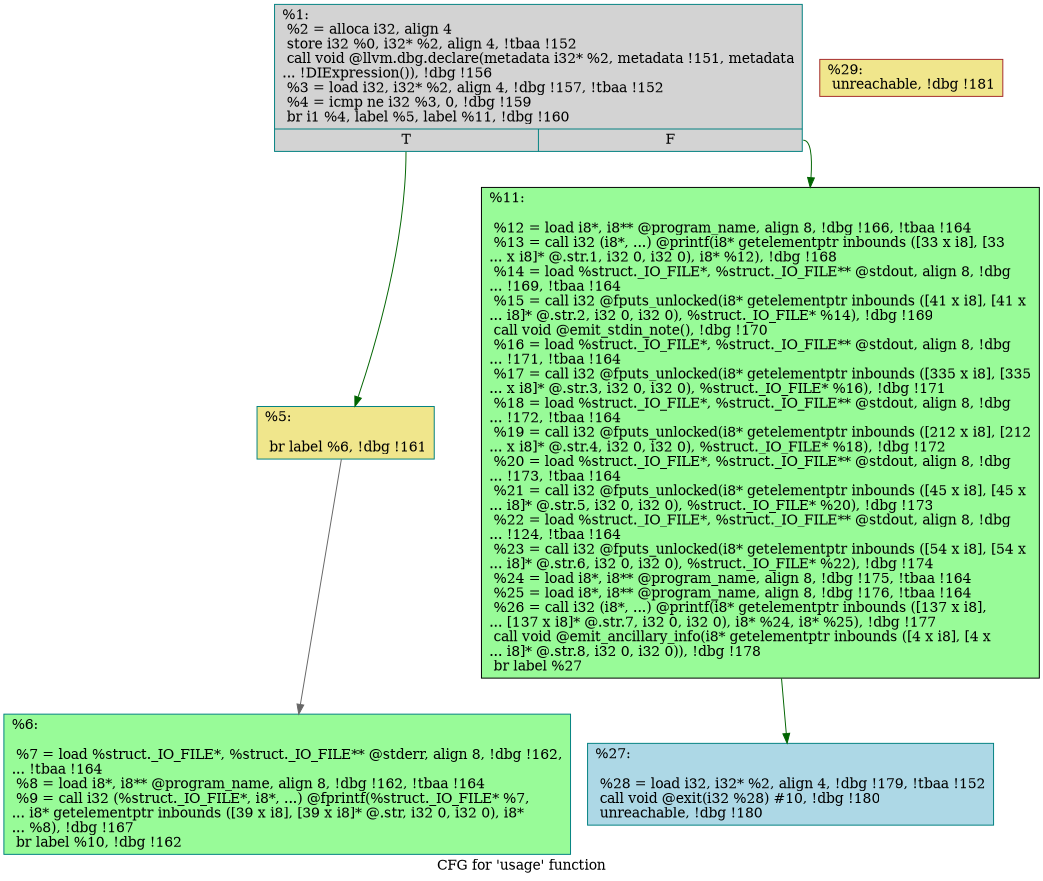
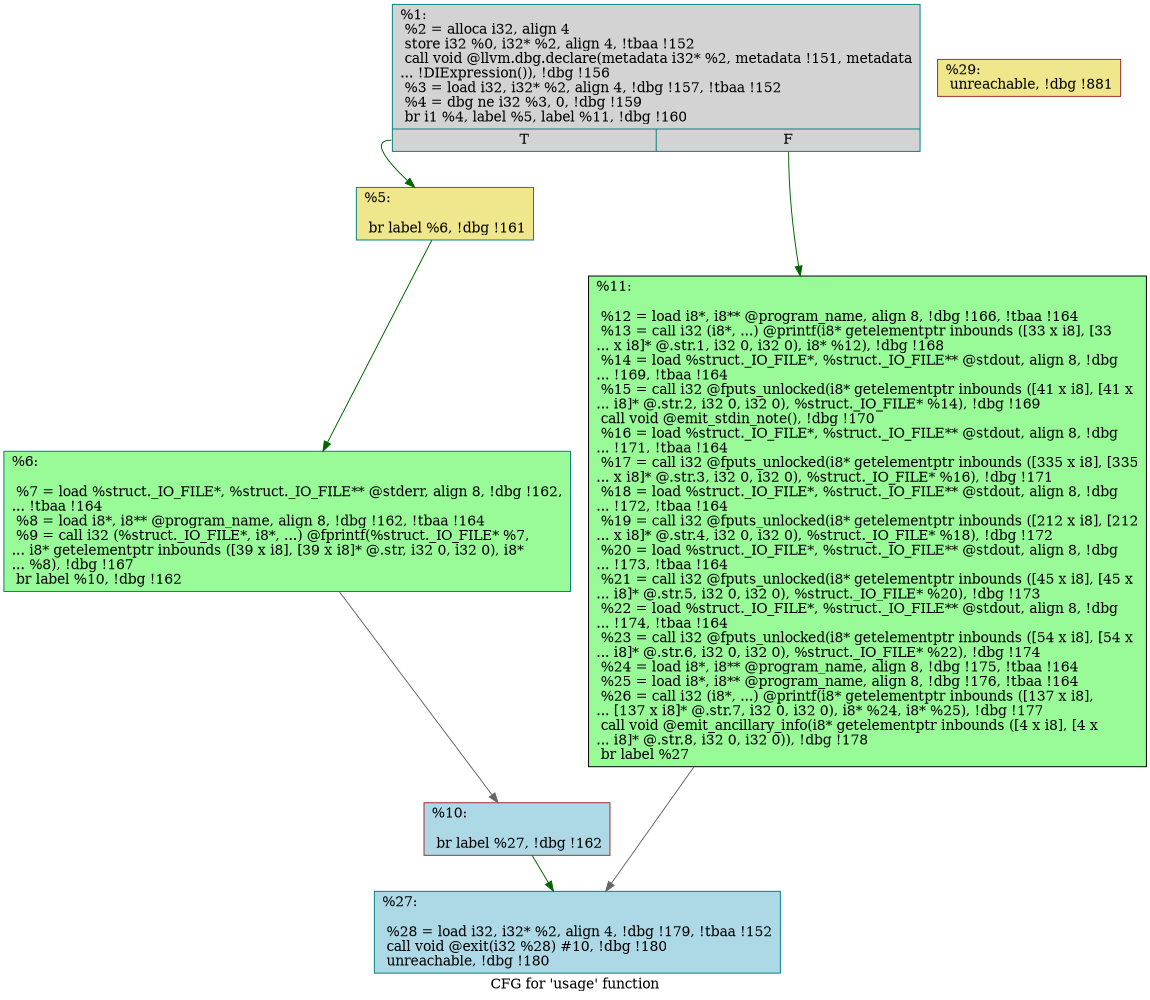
  digraph {
    label="CFG for 'usage' function"
    node [color=teal fillcolor=khaki shape=record style=filled]
    edge [color=darkgreen]
-   n1 [fillcolor=lightgrey label="{%1:\l  %2 = alloca i32, align 4\l  store i32 %0, i32* %2, align 4, !tbaa !152\l  call void @llvm.dbg.declare(metadata i32* %2, metadata !151, metadata\l... !DIExpression()), !dbg !156\l  %3 = load i32, i32* %2, align 4, !dbg !157, !tbaa !152\l  %4 = icmp ne i32 %3, 0, !dbg !159\l  br i1 %4, label %5, label %11, !dbg !160\l|{<s0>T|<s1>F}}"]
+   n1 [fillcolor=lightgrey label="{%1:\l  %2 = alloca i32, align 4\l  store i32 %0, i32* %2, align 4, !tbaa !152\l  call void @llvm.dbg.declare(metadata i32* %2, metadata !151, metadata\l... !DIExpression()), !dbg !156\l  %3 = load i32, i32* %2, align 4, !dbg !157, !tbaa !152\l  %4 = dbg ne i32 %3, 0, !dbg !159\l  br i1 %4, label %5, label %11, !dbg !160\l|{<s0>T|<s1>F}}"]
    n2 [label="{%5:\l\l  br label %6, !dbg !161\l}"]
-   n3 [color=black fillcolor=palegreen label="{%11:\l\l  %12 = load i8*, i8** @program_name, align 8, !dbg !166, !tbaa !164\l  %13 = call i32 (i8*, ...) @printf(i8* getelementptr inbounds ([33 x i8], [33\l... x i8]* @.str.1, i32 0, i32 0), i8* %12), !dbg !168\l  %14 = load %struct._IO_FILE*, %struct._IO_FILE** @stdout, align 8, !dbg\l... !169, !tbaa !164\l  %15 = call i32 @fputs_unlocked(i8* getelementptr inbounds ([41 x i8], [41 x\l... i8]* @.str.2, i32 0, i32 0), %struct._IO_FILE* %14), !dbg !169\l  call void @emit_stdin_note(), !dbg !170\l  %16 = load %struct._IO_FILE*, %struct._IO_FILE** @stdout, align 8, !dbg\l... !171, !tbaa !164\l  %17 = call i32 @fputs_unlocked(i8* getelementptr inbounds ([335 x i8], [335\l... x i8]* @.str.3, i32 0, i32 0), %struct._IO_FILE* %16), !dbg !171\l  %18 = load %struct._IO_FILE*, %struct._IO_FILE** @stdout, align 8, !dbg\l... !172, !tbaa !164\l  %19 = call i32 @fputs_unlocked(i8* getelementptr inbounds ([212 x i8], [212\l... x i8]* @.str.4, i32 0, i32 0), %struct._IO_FILE* %18), !dbg !172\l  %20 = load %struct._IO_FILE*, %struct._IO_FILE** @stdout, align 8, !dbg\l... !173, !tbaa !164\l  %21 = call i32 @fputs_unlocked(i8* getelementptr inbounds ([45 x i8], [45 x\l... i8]* @.str.5, i32 0, i32 0), %struct._IO_FILE* %20), !dbg !173\l  %22 = load %struct._IO_FILE*, %struct._IO_FILE** @stdout, align 8, !dbg\l... !124, !tbaa !164\l  %23 = call i32 @fputs_unlocked(i8* getelementptr inbounds ([54 x i8], [54 x\l... i8]* @.str.6, i32 0, i32 0), %struct._IO_FILE* %22), !dbg !174\l  %24 = load i8*, i8** @program_name, align 8, !dbg !175, !tbaa !164\l  %25 = load i8*, i8** @program_name, align 8, !dbg !176, !tbaa !164\l  %26 = call i32 (i8*, ...) @printf(i8* getelementptr inbounds ([137 x i8],\l... [137 x i8]* @.str.7, i32 0, i32 0), i8* %24, i8* %25), !dbg !177\l  call void @emit_ancillary_info(i8* getelementptr inbounds ([4 x i8], [4 x\l... i8]* @.str.8, i32 0, i32 0)), !dbg !178\l  br label %27\l}"]
+   n3 [color=black fillcolor=palegreen label="{%11:\l\l  %12 = load i8*, i8** @program_name, align 8, !dbg !166, !tbaa !164\l  %13 = call i32 (i8*, ...) @printf(i8* getelementptr inbounds ([33 x i8], [33\l... x i8]* @.str.1, i32 0, i32 0), i8* %12), !dbg !168\l  %14 = load %struct._IO_FILE*, %struct._IO_FILE** @stdout, align 8, !dbg\l... !169, !tbaa !164\l  %15 = call i32 @fputs_unlocked(i8* getelementptr inbounds ([41 x i8], [41 x\l... i8]* @.str.2, i32 0, i32 0), %struct._IO_FILE* %14), !dbg !169\l  call void @emit_stdin_note(), !dbg !170\l  %16 = load %struct._IO_FILE*, %struct._IO_FILE** @stdout, align 8, !dbg\l... !171, !tbaa !164\l  %17 = call i32 @fputs_unlocked(i8* getelementptr inbounds ([335 x i8], [335\l... x i8]* @.str.3, i32 0, i32 0), %struct._IO_FILE* %16), !dbg !171\l  %18 = load %struct._IO_FILE*, %struct._IO_FILE** @stdout, align 8, !dbg\l... !172, !tbaa !164\l  %19 = call i32 @fputs_unlocked(i8* getelementptr inbounds ([212 x i8], [212\l... x i8]* @.str.4, i32 0, i32 0), %struct._IO_FILE* %18), !dbg !172\l  %20 = load %struct._IO_FILE*, %struct._IO_FILE** @stdout, align 8, !dbg\l... !173, !tbaa !164\l  %21 = call i32 @fputs_unlocked(i8* getelementptr inbounds ([45 x i8], [45 x\l... i8]* @.str.5, i32 0, i32 0), %struct._IO_FILE* %20), !dbg !173\l  %22 = load %struct._IO_FILE*, %struct._IO_FILE** @stdout, align 8, !dbg\l... !174, !tbaa !164\l  %23 = call i32 @fputs_unlocked(i8* getelementptr inbounds ([54 x i8], [54 x\l... i8]* @.str.6, i32 0, i32 0), %struct._IO_FILE* %22), !dbg !174\l  %24 = load i8*, i8** @program_name, align 8, !dbg !175, !tbaa !164\l  %25 = load i8*, i8** @program_name, align 8, !dbg !176, !tbaa !164\l  %26 = call i32 (i8*, ...) @printf(i8* getelementptr inbounds ([137 x i8],\l... [137 x i8]* @.str.7, i32 0, i32 0), i8* %24, i8* %25), !dbg !177\l  call void @emit_ancillary_info(i8* getelementptr inbounds ([4 x i8], [4 x\l... i8]* @.str.8, i32 0, i32 0)), !dbg !178\l  br label %27\l}"]
    n4 [fillcolor=palegreen label="{%6:\l\l  %7 = load %struct._IO_FILE*, %struct._IO_FILE** @stderr, align 8, !dbg !162,\l... !tbaa !164\l  %8 = load i8*, i8** @program_name, align 8, !dbg !162, !tbaa !164\l  %9 = call i32 (%struct._IO_FILE*, i8*, ...) @fprintf(%struct._IO_FILE* %7,\l... i8* getelementptr inbounds ([39 x i8], [39 x i8]* @.str, i32 0, i32 0), i8*\l... %8), !dbg !167\l  br label %10, !dbg !162\l}"]
    n5 [fillcolor=lightblue label="{%27:\l\l  %28 = load i32, i32* %2, align 4, !dbg !179, !tbaa !152\l  call void @exit(i32 %28) #10, !dbg !180\l  unreachable, !dbg !180\l}"]
-   n7 [color=brown label="{%29:                                                  \l  unreachable, !dbg !181\l}"]
+   n6 [color=brown fillcolor=lightblue label="{%10:\l\l  br label %27, !dbg !162\l}"]
+   n7 [color=brown label="{%29:                                                  \l  unreachable, !dbg !881\l}"]
    n1 -> n2 [tailport=s0]
    n1 -> n3 [tailport=s1]
-   n2 -> n4 [color=gray40]
-   n3 -> n5
+   n2 -> n4
+   n3 -> n5 [color=gray40]
+   n4 -> n6 [color=gray40]
+   n6 -> n5
  }
